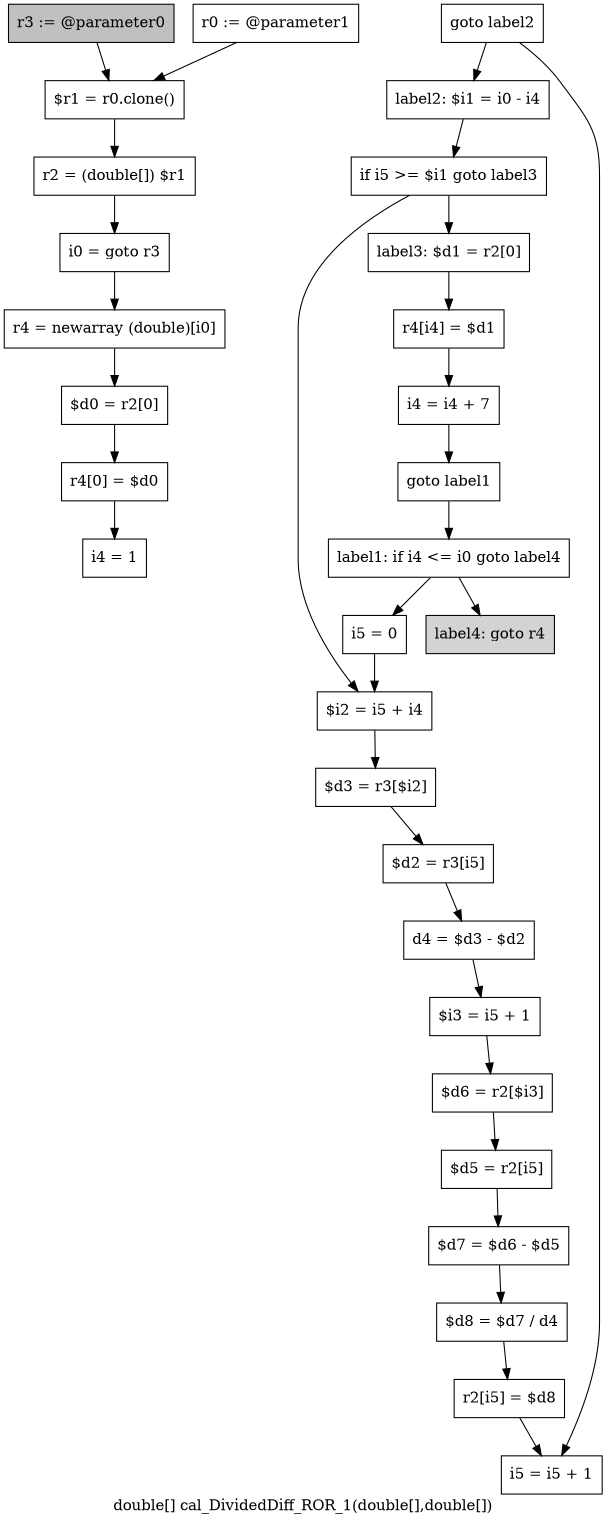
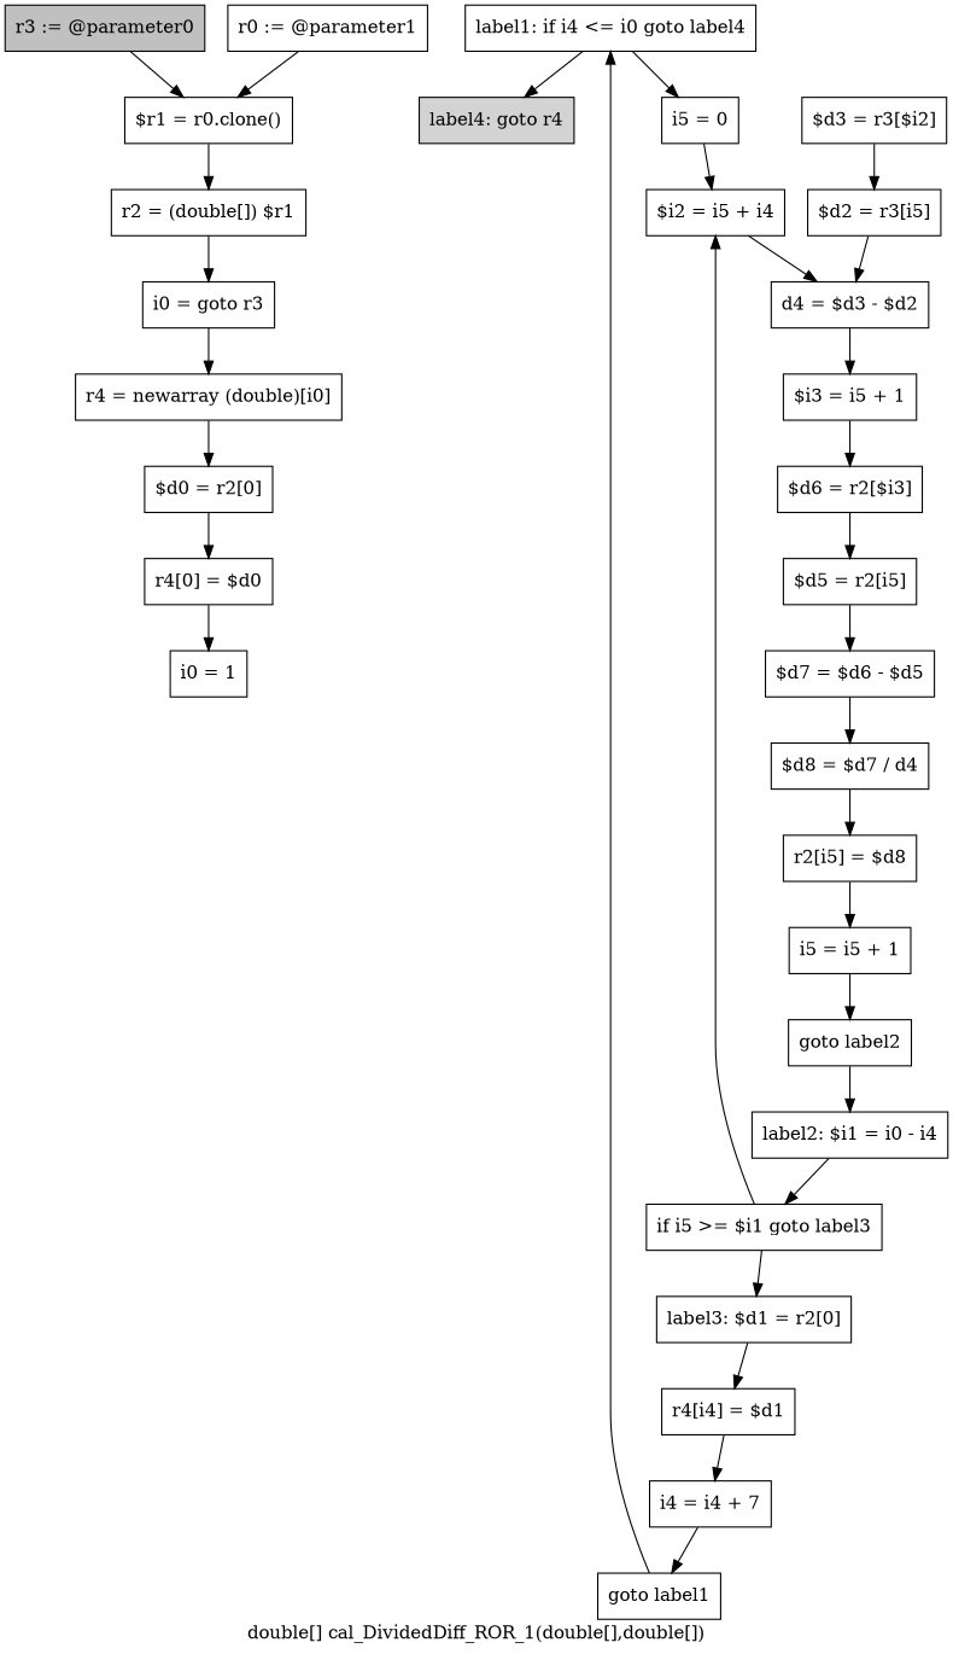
  digraph {
    label="double[] cal_DividedDiff_ROR_1(double[],double[])"
    node [shape=box]
    n1 [fillcolor=gray label="r3 := @parameter0" style=filled]
    n2 [label="$r1 = r0.clone()"]
    n3 [label="r0 := @parameter1"]
    n4 [label="r2 = (double[]) $r1"]
    n5 [label="i0 = goto r3"]
    n6 [label="r4 = newarray (double)[i0]"]
    n7 [label="$d0 = r2[0]"]
    n8 [label="r4[0] = $d0"]
-   n9 [label="i4 = 1"]
+   n9 [label="i0 = 1"]
    n10 [label="label1: if i4 <= i0 goto label4"]
    n11 [label="i5 = 0"]
    n12 [fillcolor=lightgray label="label4: goto r4" style=filled]
    n13 [label="$i2 = i5 + i4"]
    n14 [label="label2: $i1 = i0 - i4"]
    n15 [label="if i5 >= $i1 goto label3"]
    n16 [label="label3: $d1 = r2[0]"]
    n17 [label="$d3 = r3[$i2]"]
    n18 [label="r4[i4] = $d1"]
    n19 [label="$d2 = r3[i5]"]
    n20 [label="i4 = i4 + 7"]
    n21 [label="d4 = $d3 - $d2"]
    n22 [label="$i3 = i5 + 1"]
    n23 [label="$d6 = r2[$i3]"]
    n24 [label="$d5 = r2[i5]"]
    n25 [label="$d7 = $d6 - $d5"]
    n26 [label="$d8 = $d7 / d4"]
    n27 [label="r2[i5] = $d8"]
    n28 [label="i5 = i5 + 1"]
    n29 [label="goto label2"]
    n30 [label="goto label1"]
    n1 -> n2
    n2 -> n4
    n3 -> n2
    n4 -> n5
    n5 -> n6
    n6 -> n7
    n7 -> n8
    n8 -> n9
    n10 -> n11
    n10 -> n12
    n11 -> n13
-   n13 -> n17
+   n13 -> n21
    n14 -> n15
    n15 -> n13
    n15 -> n16
    n16 -> n18
    n17 -> n19
    n18 -> n20
    n19 -> n21
    n20 -> n30
    n21 -> n22
    n22 -> n23
    n23 -> n24
    n24 -> n25
    n25 -> n26
    n26 -> n27
    n27 -> n28
-   n29 -> n28
+   n28 -> n29
    n29 -> n14
    n30 -> n10
  }
